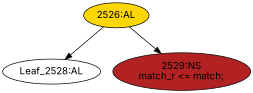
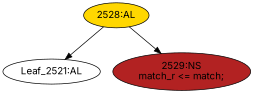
  strict digraph {
    fontname=Inter
    node [fontname=Inter style=filled]
    edge [cond="[]" fontname=Inter lineno=None]
-   n1 [def_var="['match_r']" label="Leaf_2528:AL" style=""]
+   n1 [def_var="['match_r']" label="Leaf_2521:AL" style=""]
    n2 [ast="<pyverilog.vparser.ast.NonblockingSubstitution object at 0x7f13b559ba50>" fillcolor=firebrick label="2529:NS\nmatch_r <= match;" statements="[<pyverilog.vparser.ast.NonblockingSubstitution object at 0x7f13b559ba50>]" typ=NonblockingSubstitution]
-   n3 [ast="<pyverilog.vparser.ast.Always object at 0x7f13b559bc10>" clk_sens=True fillcolor=gold label="2526:AL" sens="['clk']" statements="[]" typ=Always use_var="['match']"]
+   n3 [ast="<pyverilog.vparser.ast.Always object at 0x7f13b559bc10>" clk_sens=True fillcolor=gold label="2528:AL" sens="['clk']" statements="[]" typ=Always use_var="['match']"]
    n3 -> n1
    n3 -> n2
  }
